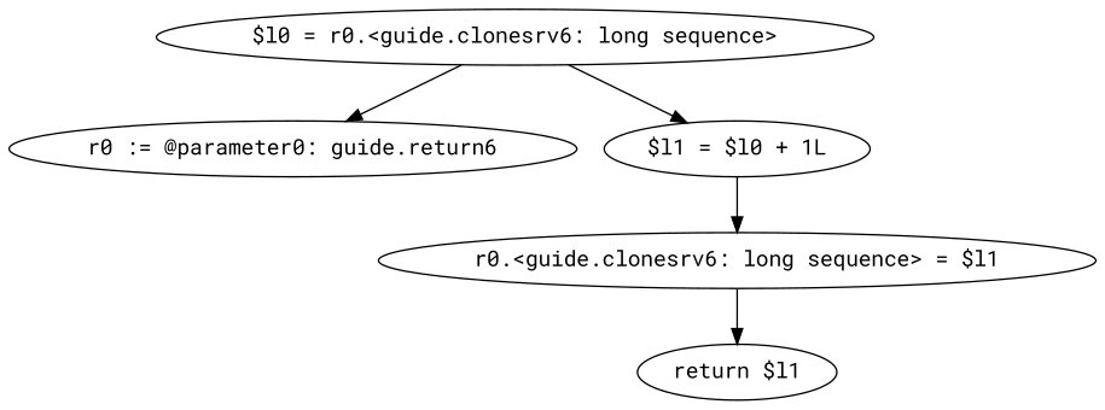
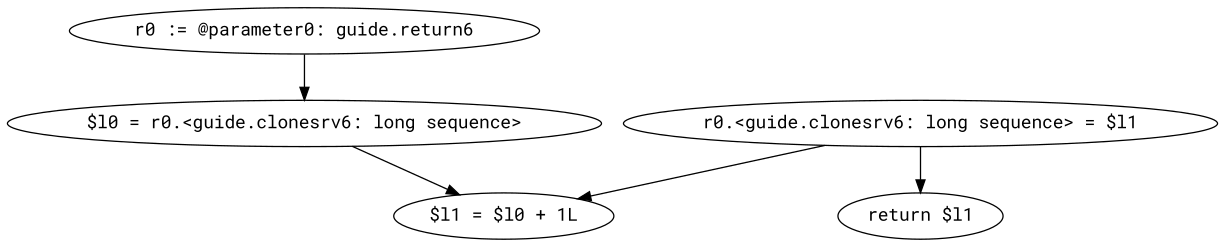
  digraph {
    fontname="Roboto Mono"
    node [fontname="Roboto Mono"]
    edge [fontname="Roboto Mono"]
    n1 [label="r0 := @parameter0: guide.return6"]
    "$l0 = r0.<guide.clonesrv6: long sequence>"
    "$l1 = $l0 + 1L"
    "r0.<guide.clonesrv6: long sequence> = $l1"
    "return $l1"
-   "$l0 = r0.<guide.clonesrv6: long sequence>" -> n1
+   n1 -> "$l0 = r0.<guide.clonesrv6: long sequence>"
    "$l0 = r0.<guide.clonesrv6: long sequence>" -> "$l1 = $l0 + 1L"
-   "$l1 = $l0 + 1L" -> "r0.<guide.clonesrv6: long sequence> = $l1"
+   "r0.<guide.clonesrv6: long sequence> = $l1" -> "$l1 = $l0 + 1L"
    "r0.<guide.clonesrv6: long sequence> = $l1" -> "return $l1"
  }
